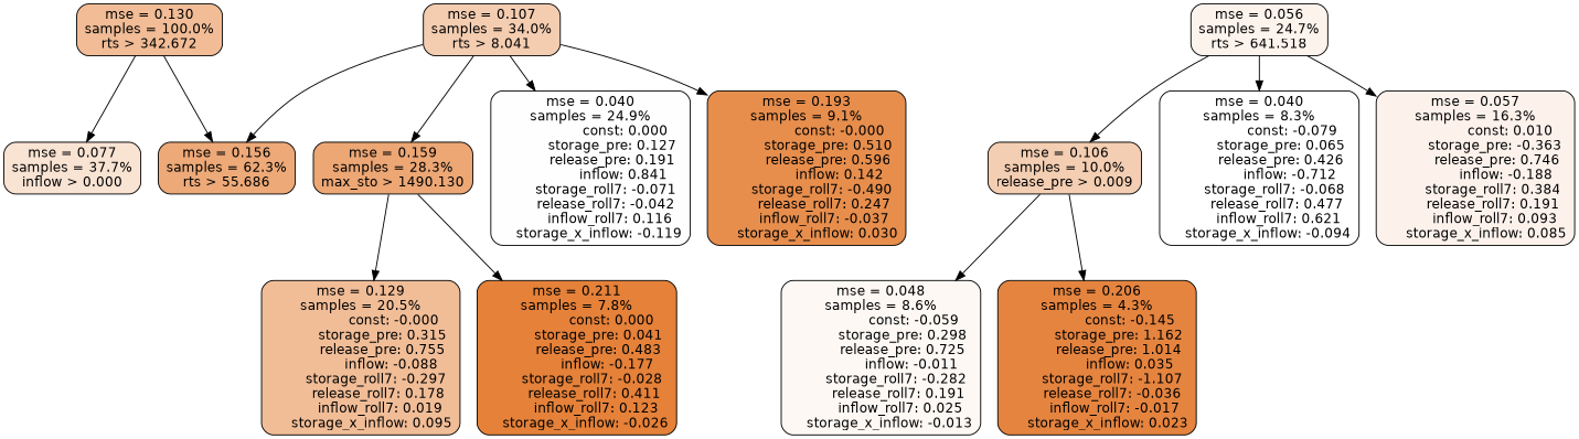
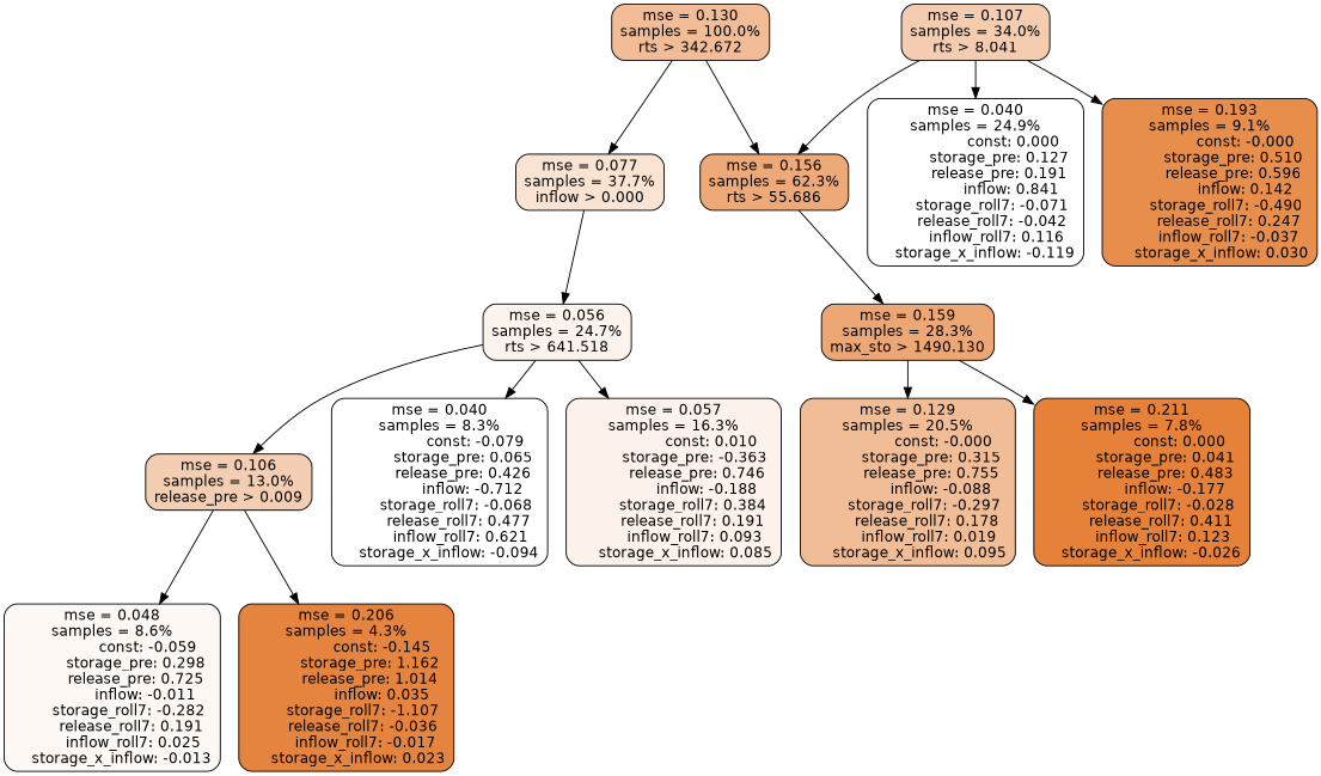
  digraph {
    node [color=black fontname=helvetica shape=rectangle style="filled, rounded"]
    edge [fontname=helvetica]
    n1 [fillcolor="#f1bc96" label="mse = 0.130\nsamples = 100.0%\nrts > 342.672"]
    n2 [fillcolor="#f9e3d3" label="mse = 0.077\nsamples = 37.7%\ninflow > 0.000"]
    n3 [fillcolor="#eda978" label="mse = 0.156\nsamples = 62.3%\nrts > 55.686"]
    n4 [fillcolor="#fcf3ec" label="mse = 0.056\nsamples = 24.7%\nrts > 641.518"]
    n5 [fillcolor="#eca775" label="mse = 0.159\nsamples = 28.3%\nmax_sto > 1490.130"]
-   n6 [fillcolor="#f4ceb2" label="mse = 0.106\nsamples = 10.0%\nrelease_pre > 0.009"]
+   n6 [fillcolor="#f4ceb2" label="mse = 0.106\nsamples = 13.0%\nrelease_pre > 0.009"]
    n7 [fillcolor="#ffffff" label="mse = 0.040\nsamples = 8.3%\n               const: -0.079\n          storage_pre: 0.065\n          release_pre: 0.426\n              inflow: -0.712\n       storage_roll7: -0.068\n        release_roll7: 0.477\n         inflow_roll7: 0.621\n    storage_x_inflow: -0.094"]
    n8 [fillcolor="#fcf2eb" label="mse = 0.057\nsamples = 16.3%\n                const: 0.010\n         storage_pre: -0.363\n          release_pre: 0.746\n              inflow: -0.188\n        storage_roll7: 0.384\n        release_roll7: 0.191\n         inflow_roll7: 0.093\n     storage_x_inflow: 0.085"]
    n9 [fillcolor="#fdf8f4" label="mse = 0.048\nsamples = 8.6%\n               const: -0.059\n          storage_pre: 0.298\n          release_pre: 0.725\n              inflow: -0.011\n       storage_roll7: -0.282\n        release_roll7: 0.191\n         inflow_roll7: 0.025\n    storage_x_inflow: -0.013"]
    n10 [fillcolor="#e5843f" label="mse = 0.206\nsamples = 4.3%\n               const: -0.145\n          storage_pre: 1.162\n          release_pre: 1.014\n               inflow: 0.035\n       storage_roll7: -1.107\n       release_roll7: -0.036\n        inflow_roll7: -0.017\n     storage_x_inflow: 0.023"]
    n11 [fillcolor="#f4cdb1" label="mse = 0.107\nsamples = 34.0%\nrts > 8.041"]
    n12 [fillcolor="#fefefe" label="mse = 0.040\nsamples = 24.9%\n                const: 0.000\n          storage_pre: 0.127\n          release_pre: 0.191\n               inflow: 0.841\n       storage_roll7: -0.071\n       release_roll7: -0.042\n         inflow_roll7: 0.116\n    storage_x_inflow: -0.119"]
    n13 [fillcolor="#e78e4d" label="mse = 0.193\nsamples = 9.1%\n               const: -0.000\n          storage_pre: 0.510\n          release_pre: 0.596\n               inflow: 0.142\n       storage_roll7: -0.490\n        release_roll7: 0.247\n        inflow_roll7: -0.037\n     storage_x_inflow: 0.030"]
    n14 [fillcolor="#f1bd97" label="mse = 0.129\nsamples = 20.5%\n               const: -0.000\n          storage_pre: 0.315\n          release_pre: 0.755\n              inflow: -0.088\n       storage_roll7: -0.297\n        release_roll7: 0.178\n         inflow_roll7: 0.019\n     storage_x_inflow: 0.095"]
    n15 [fillcolor="#e58139" label="mse = 0.211\nsamples = 7.8%\n                const: 0.000\n          storage_pre: 0.041\n          release_pre: 0.483\n              inflow: -0.177\n       storage_roll7: -0.028\n        release_roll7: 0.411\n         inflow_roll7: 0.123\n    storage_x_inflow: -0.026"]
    n1 -> n2
    n1 -> n3
-   n11 -> n5
+   n2 -> n4
+   n3 -> n5
    n4 -> n6
    n4 -> n7
    n4 -> n8
    n5 -> n14
    n5 -> n15
    n6 -> n9
    n6 -> n10
    n11 -> n3
    n11 -> n12
    n11 -> n13
  }
